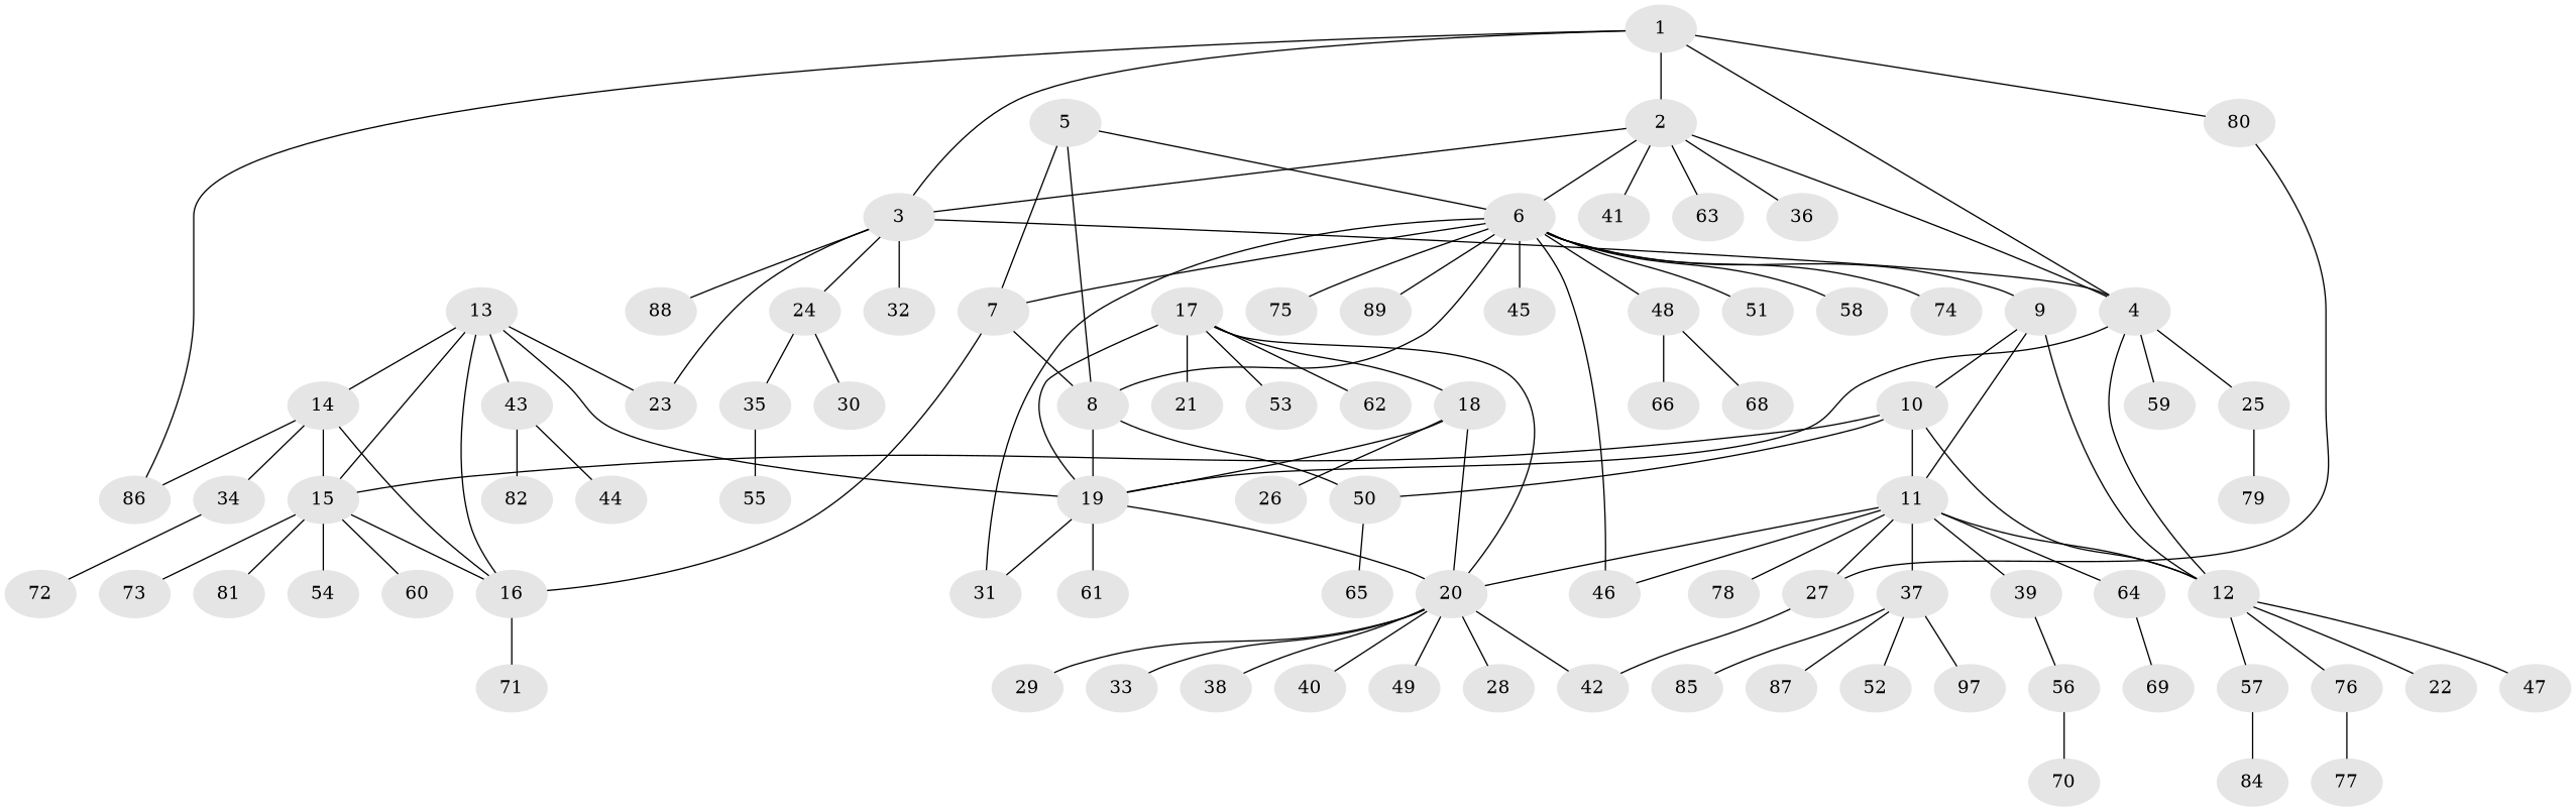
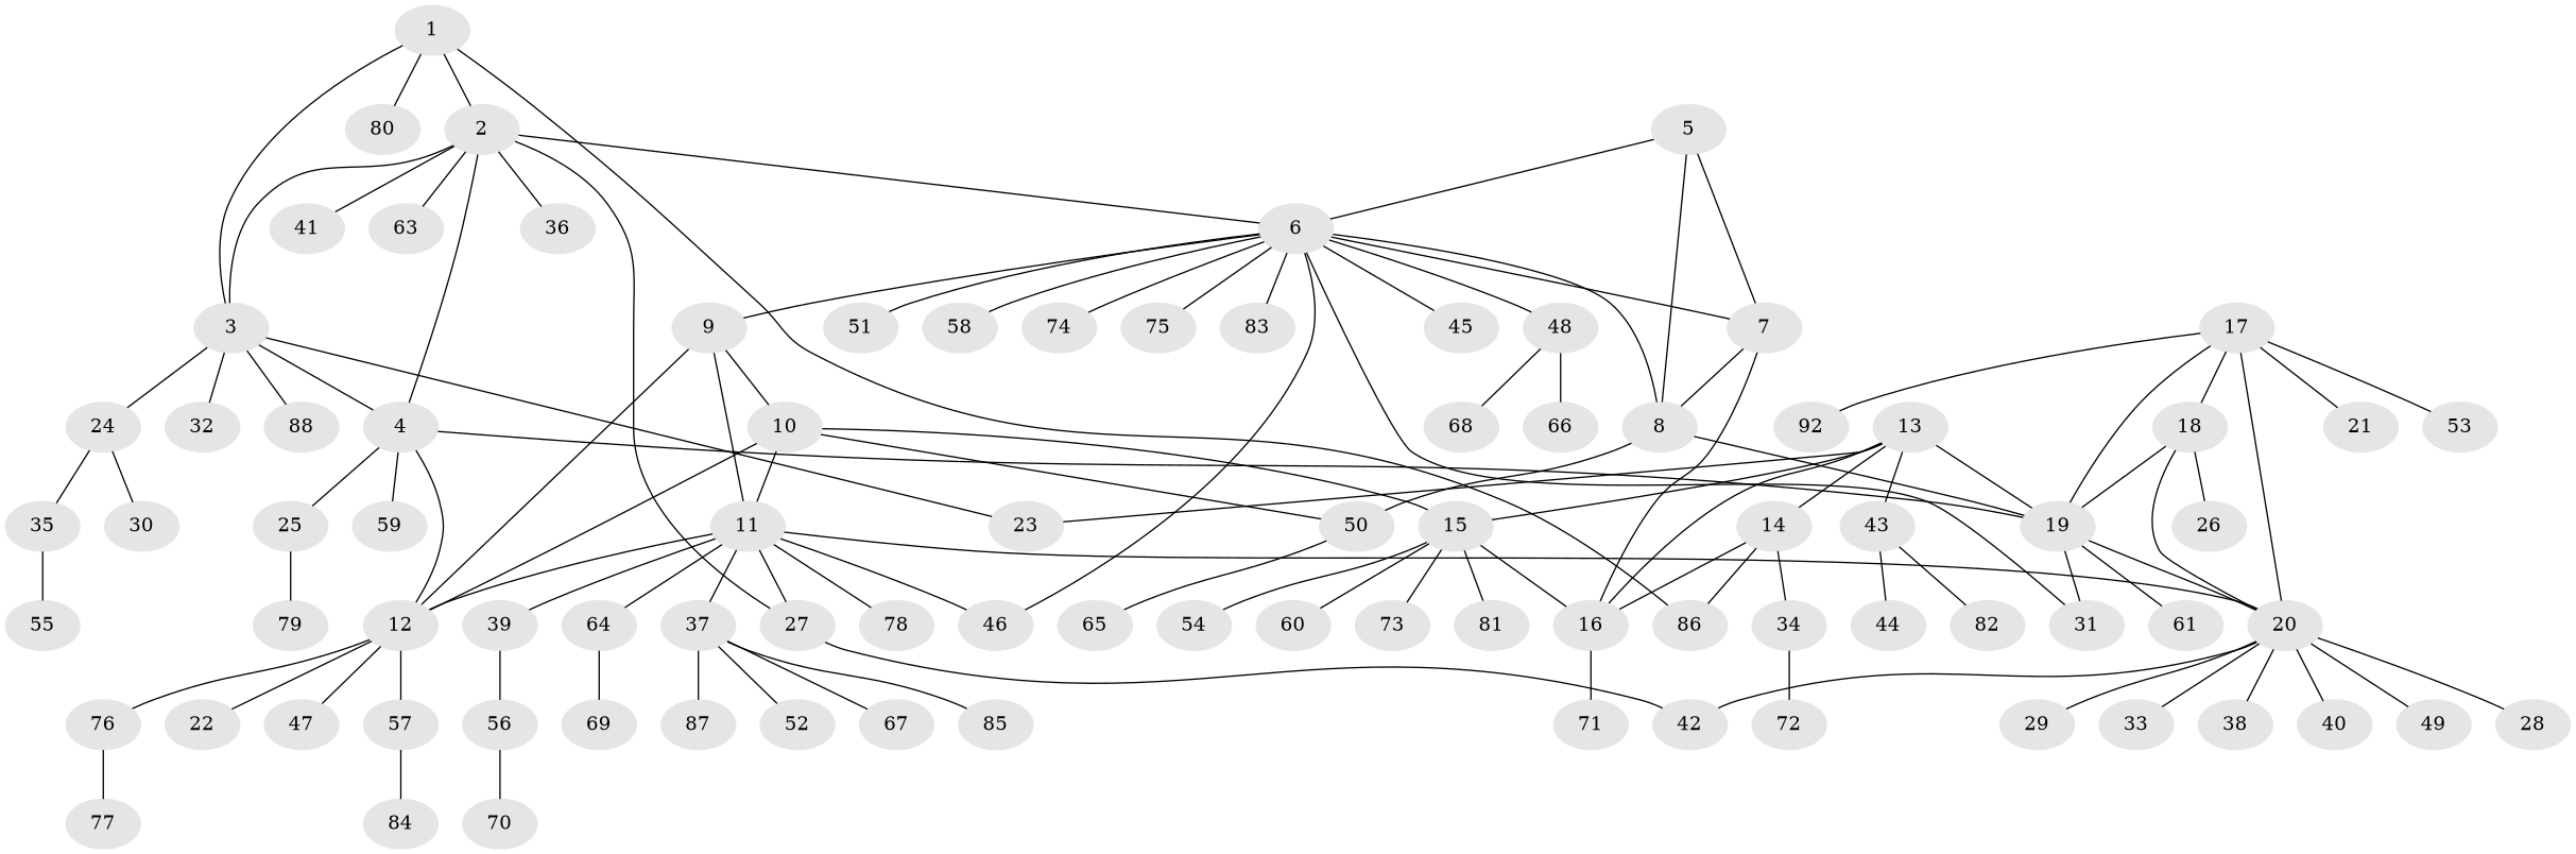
  graph {
    node [color=gray90 style=filled]
    1
    2
    3
    4
    80
    86
    6
    27
    36
    41
    63
    23
    24
    32
    88
    12
    19
    25
    59
    14
    16
    15
    34
    7
    8
    9
    31
    45
    46
    48
    51
    58
    74
    75
-   83 [label=89]
+   83
    42
    30
    35
    22
    47
    57
    76
    20
    61
    79
    5
    50
    10
    11
    66
    68
    71
    65
    37
    39
    64
    78
    54
    60
    73
    81
    28
    29
    33
    38
    40
    49
    52
-   67 [label=97]
+   67
    85
    87
    56
    69
    84
    77
    13
    43
    44
    82
    72
    17
    18
    21
    53
-   62
+   62 [label=92]
    26
    55
    70
    1 -- 2
    1 -- 3
-   1 -- 4
    1 -- 80
    1 -- 86
    2 -- 3
    2 -- 4
    2 -- 6
-   80 -- 27
+   2 -- 27
    2 -- 36
    2 -- 41
    2 -- 63
    3 -- 4
    3 -- 23
    3 -- 24
    3 -- 32
    3 -- 88
    4 -- 12
    4 -- 19
    4 -- 25
    4 -- 59
    6 -- 7
    6 -- 8
    6 -- 9
    6 -- 31
    6 -- 45
    6 -- 46
    6 -- 48
    6 -- 51
    6 -- 58
    6 -- 74
    6 -- 75
    6 -- 83
    27 -- 42
    24 -- 30
    24 -- 35
    12 -- 22
    12 -- 47
    12 -- 57
    12 -- 76
    19 -- 31
    19 -- 20
    19 -- 61
    25 -- 79
    14 -- 86
    14 -- 16
-   14 -- 15
    14 -- 34
    16 -- 71
    15 -- 16
    15 -- 54
    15 -- 60
    15 -- 73
    15 -- 81
    34 -- 72
    7 -- 16
    7 -- 8
    8 -- 19
    8 -- 50
    9 -- 12
    9 -- 10
    9 -- 11
    48 -- 66
    48 -- 68
    35 -- 55
    57 -- 84
    76 -- 77
    20 -- 42
    20 -- 28
    20 -- 29
    20 -- 33
    20 -- 38
    20 -- 40
    20 -- 49
    5 -- 6
    5 -- 7
    5 -- 8
    50 -- 65
    10 -- 12
    10 -- 15
    10 -- 50
    10 -- 11
    11 -- 27
    11 -- 12
    11 -- 46
    11 -- 20
    11 -- 37
    11 -- 39
    11 -- 64
    11 -- 78
    37 -- 52
    37 -- 67
    37 -- 85
    37 -- 87
    39 -- 56
    64 -- 69
    56 -- 70
    13 -- 23
    13 -- 19
    13 -- 14
    13 -- 16
    13 -- 15
    13 -- 43
    43 -- 44
    43 -- 82
    17 -- 19
    17 -- 20
    17 -- 18
    17 -- 21
    17 -- 53
    17 -- 62
    18 -- 19
    18 -- 20
    18 -- 26
  }
